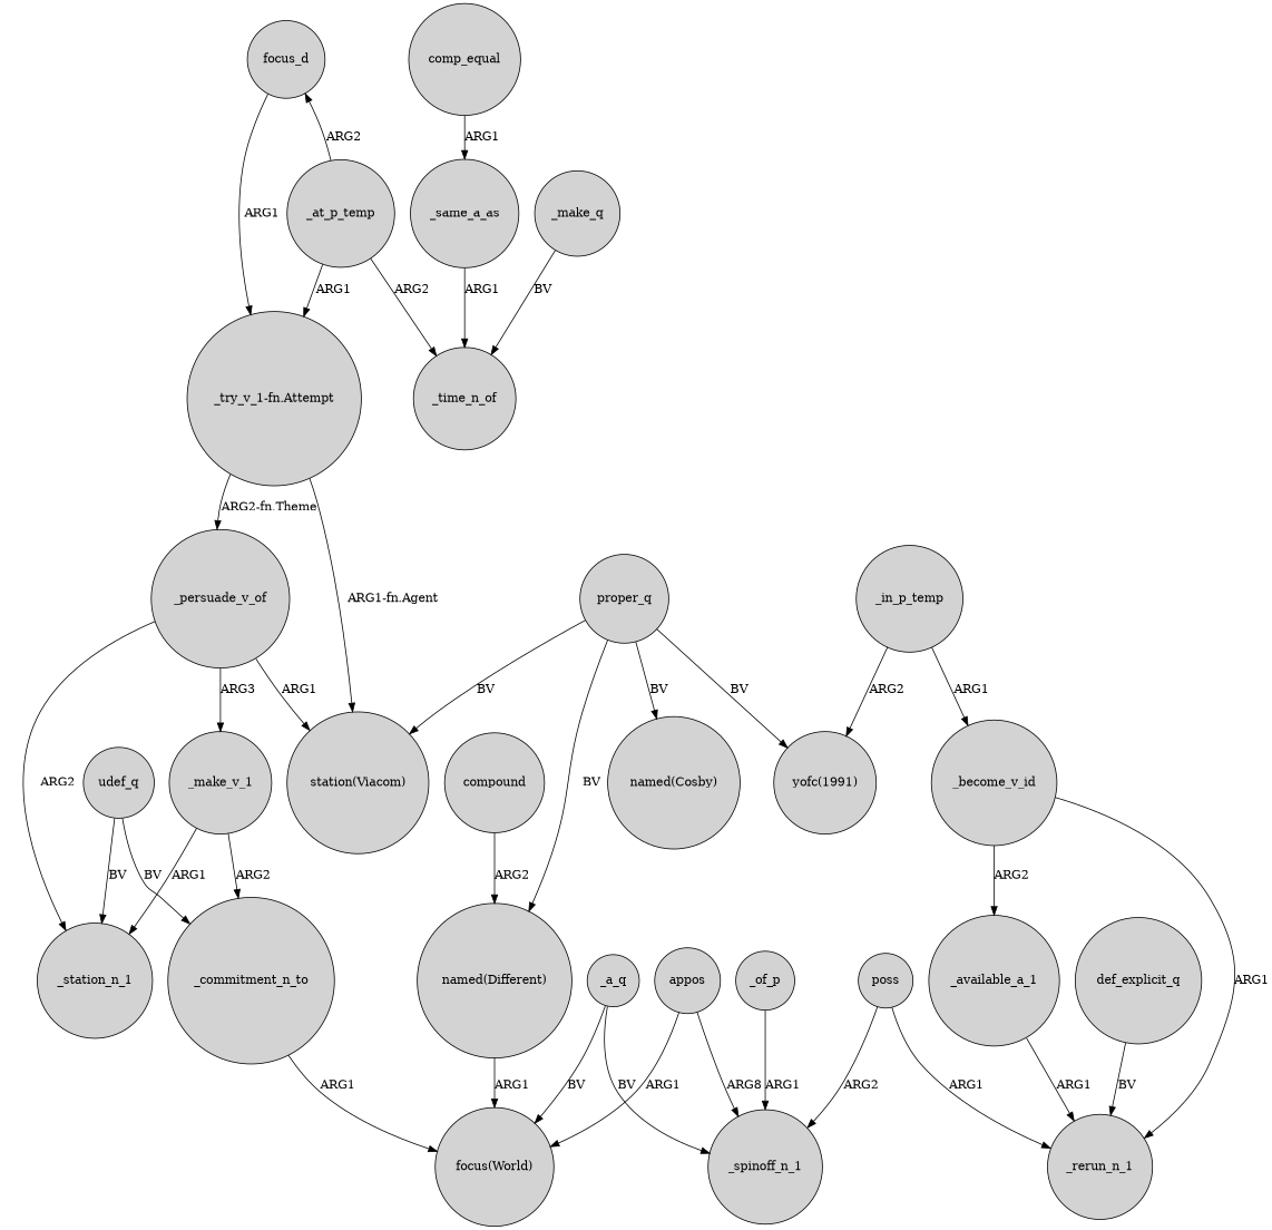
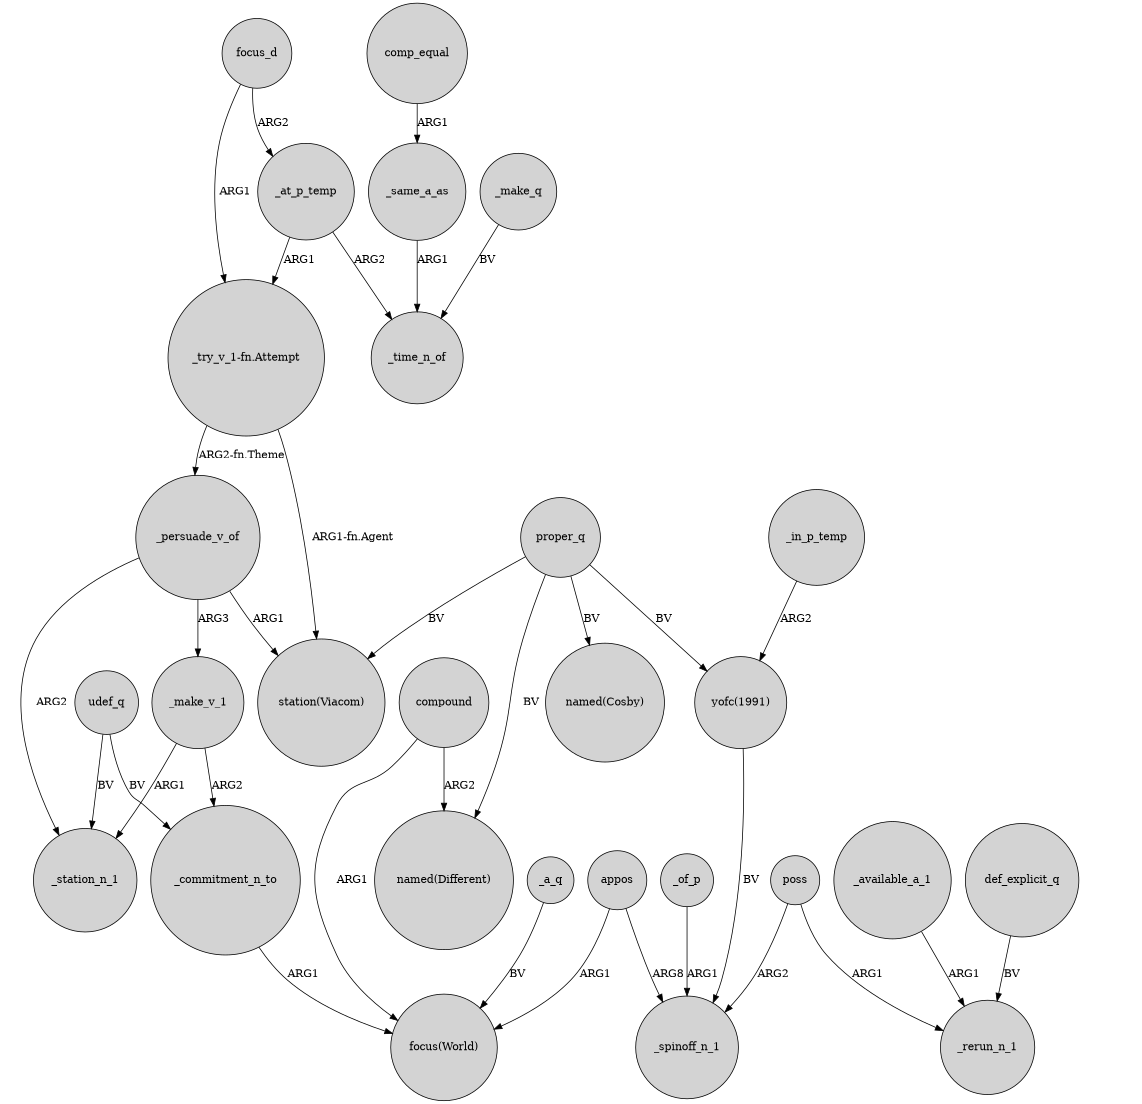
  digraph {
    node [shape=circle style=filled]
    focus_d
    _at_p_temp
    "_try_v_1-fn.Attempt"
    _time_n_of
    n5 [label="station(Viacom)"]
    _persuade_v_of
    _make_v_1
    _commitment_n_to
    _station_n_1
    n10 [label="focus(World)"]
    _a_q
    _spinoff_n_1
    udef_q
    proper_q
    "yofc(1991)"
    "named(Cosby)"
    "named(Different)"
    appos
    poss
    _rerun_n_1
    _in_p_temp
-   _become_v_id
    _available_a_1
    n24 [label=_make_q]
    comp_equal
    _same_a_as
    def_explicit_q
    compound
    _of_p
-   _at_p_temp -> focus_d [label=ARG2]
+   focus_d -> _at_p_temp [label=ARG2]
    focus_d -> "_try_v_1-fn.Attempt" [label=ARG1]
    _at_p_temp -> "_try_v_1-fn.Attempt" [label=ARG1]
    _at_p_temp -> _time_n_of [label=ARG2]
    "_try_v_1-fn.Attempt" -> n5 [label="ARG1-fn.Agent"]
    "_try_v_1-fn.Attempt" -> _persuade_v_of [label="ARG2-fn.Theme"]
    _persuade_v_of -> n5 [label=ARG1]
    _persuade_v_of -> _make_v_1 [label=ARG3]
    _persuade_v_of -> _station_n_1 [label=ARG2]
    _make_v_1 -> _commitment_n_to [label=ARG2]
    _make_v_1 -> _station_n_1 [label=ARG1]
    _commitment_n_to -> n10 [label=ARG1]
    _a_q -> n10 [label=BV]
-   _a_q -> _spinoff_n_1 [label=BV]
+   "yofc(1991)" -> _spinoff_n_1 [label=BV]
    udef_q -> _commitment_n_to [label=BV]
    udef_q -> _station_n_1 [label=BV]
    proper_q -> n5 [label=BV]
    proper_q -> "yofc(1991)" [label=BV]
    proper_q -> "named(Cosby)" [label=BV]
    proper_q -> "named(Different)" [label=BV]
    appos -> n10 [label=ARG1]
    appos -> _spinoff_n_1 [label=ARG8]
    poss -> _spinoff_n_1 [label=ARG2]
    poss -> _rerun_n_1 [label=ARG1]
    _in_p_temp -> "yofc(1991)" [label=ARG2]
-   _in_p_temp -> _become_v_id [label=ARG1]
-   _become_v_id -> _rerun_n_1 [label=ARG1]
-   _become_v_id -> _available_a_1 [label=ARG2]
    _available_a_1 -> _rerun_n_1 [label=ARG1]
    n24 -> _time_n_of [label=BV]
    comp_equal -> _same_a_as [label=ARG1]
    _same_a_as -> _time_n_of [label=ARG1]
    def_explicit_q -> _rerun_n_1 [label=BV]
-   "named(Different)" -> n10 [label=ARG1]
+   compound -> n10 [label=ARG1]
    compound -> "named(Different)" [label=ARG2]
    _of_p -> _spinoff_n_1 [label=ARG1]
  }
